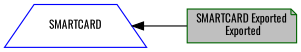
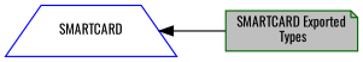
  digraph {
    rankdir=LR
    fontname=Oswald
    node [fontname=Oswald fontsize=10 style=filled]
-   n1 [color=darkgreen fillcolor=grey75 fontcolor=black height=0.2 label="SMARTCARD Exported\l Exported" shape=note width=0.4]
+   n1 [color=darkgreen fillcolor=grey75 fontcolor=black height=0.2 label="SMARTCARD Exported\l Types" shape=note width=0.4]
    n2 [color=blue fillcolor=white height=0.2 label=SMARTCARD shape=trapezium width=0.4]
    n2 -> n1 [dir=back fontname=Oswald fontsize=10 labelfontname=Helvetica labelfontsize=10 shape=plaintext style=solid color=black]
  }
